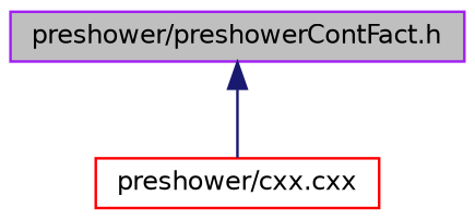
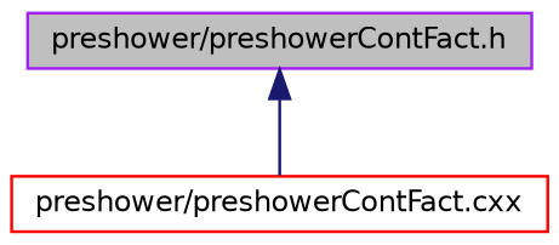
  digraph {
    node [fontname=Helvetica fontsize=10 shape=record style=filled]
    n1 [color=purple fillcolor=grey75 fontcolor=black height=0.2 label="preshower/preshowerContFact.h" width=0.4]
-   n2 [color=red fillcolor=white height=0.2 label="preshower/cxx.cxx" width=0.4]
+   n2 [color=red fillcolor=white height=0.2 label="preshower/preshowerContFact.cxx" width=0.4]
    n1 -> n2 [color=midnightblue dir=back fontname=Helvetica fontsize=10 labelfontname=Helvetica labelfontsize=10 style=solid]
  }
